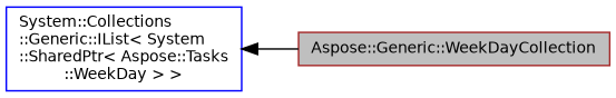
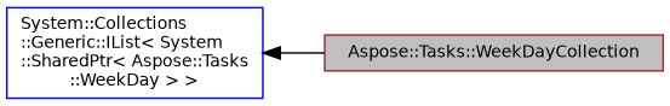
  digraph {
    rankdir=LR
    node [fontname=Helvetica fontsize=10 shape=record style=filled]
-   n1 [color=brown fillcolor=grey75 fontcolor=black height=0.2 label="Aspose::Generic::WeekDayCollection" width=0.4]
+   n1 [color=brown fillcolor=grey75 fontcolor=black height=0.2 label="Aspose::Tasks::WeekDayCollection" width=0.4]
    n2 [color=blue fillcolor=white height=0.2 label="System::Collections\l::Generic::IList\< System\l::SharedPtr\< Aspose::Tasks\l::WeekDay \> \>" width=0.4]
    n2 -> n1 [color=black dir=back fontname=Helvetica fontsize=10 labelfontname=Helvetica labelfontsize=10 style=solid]
  }
